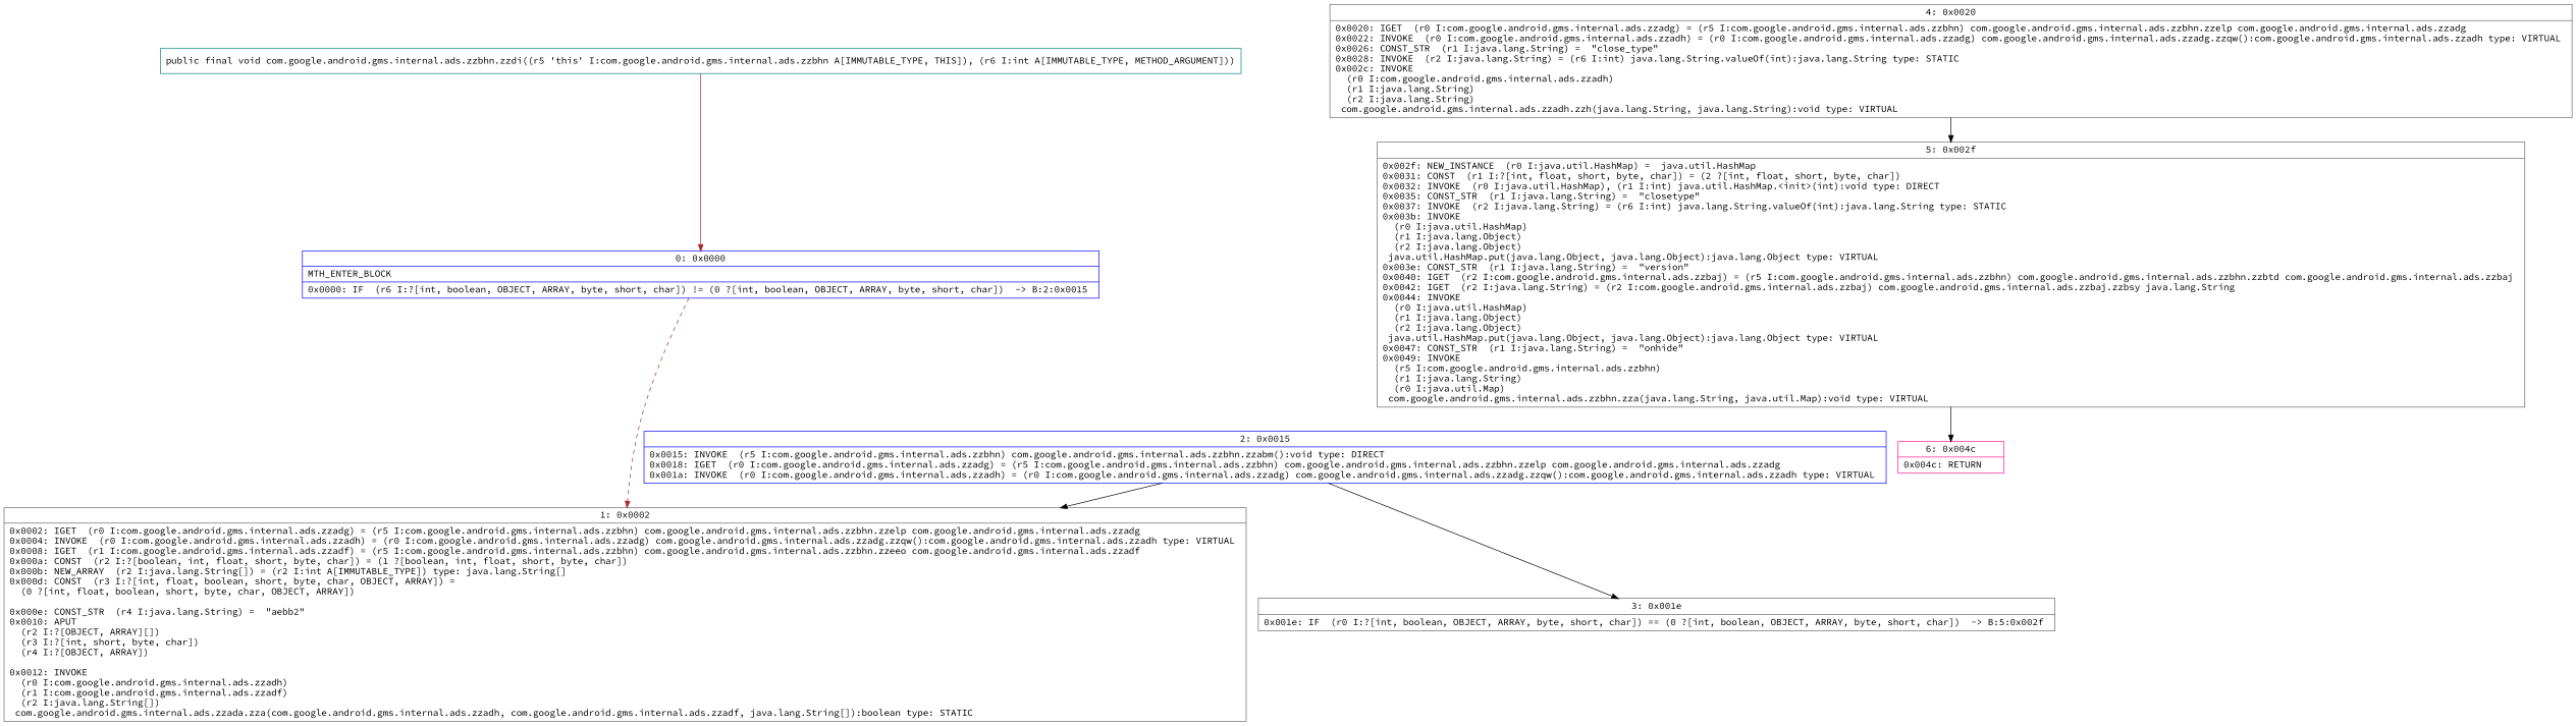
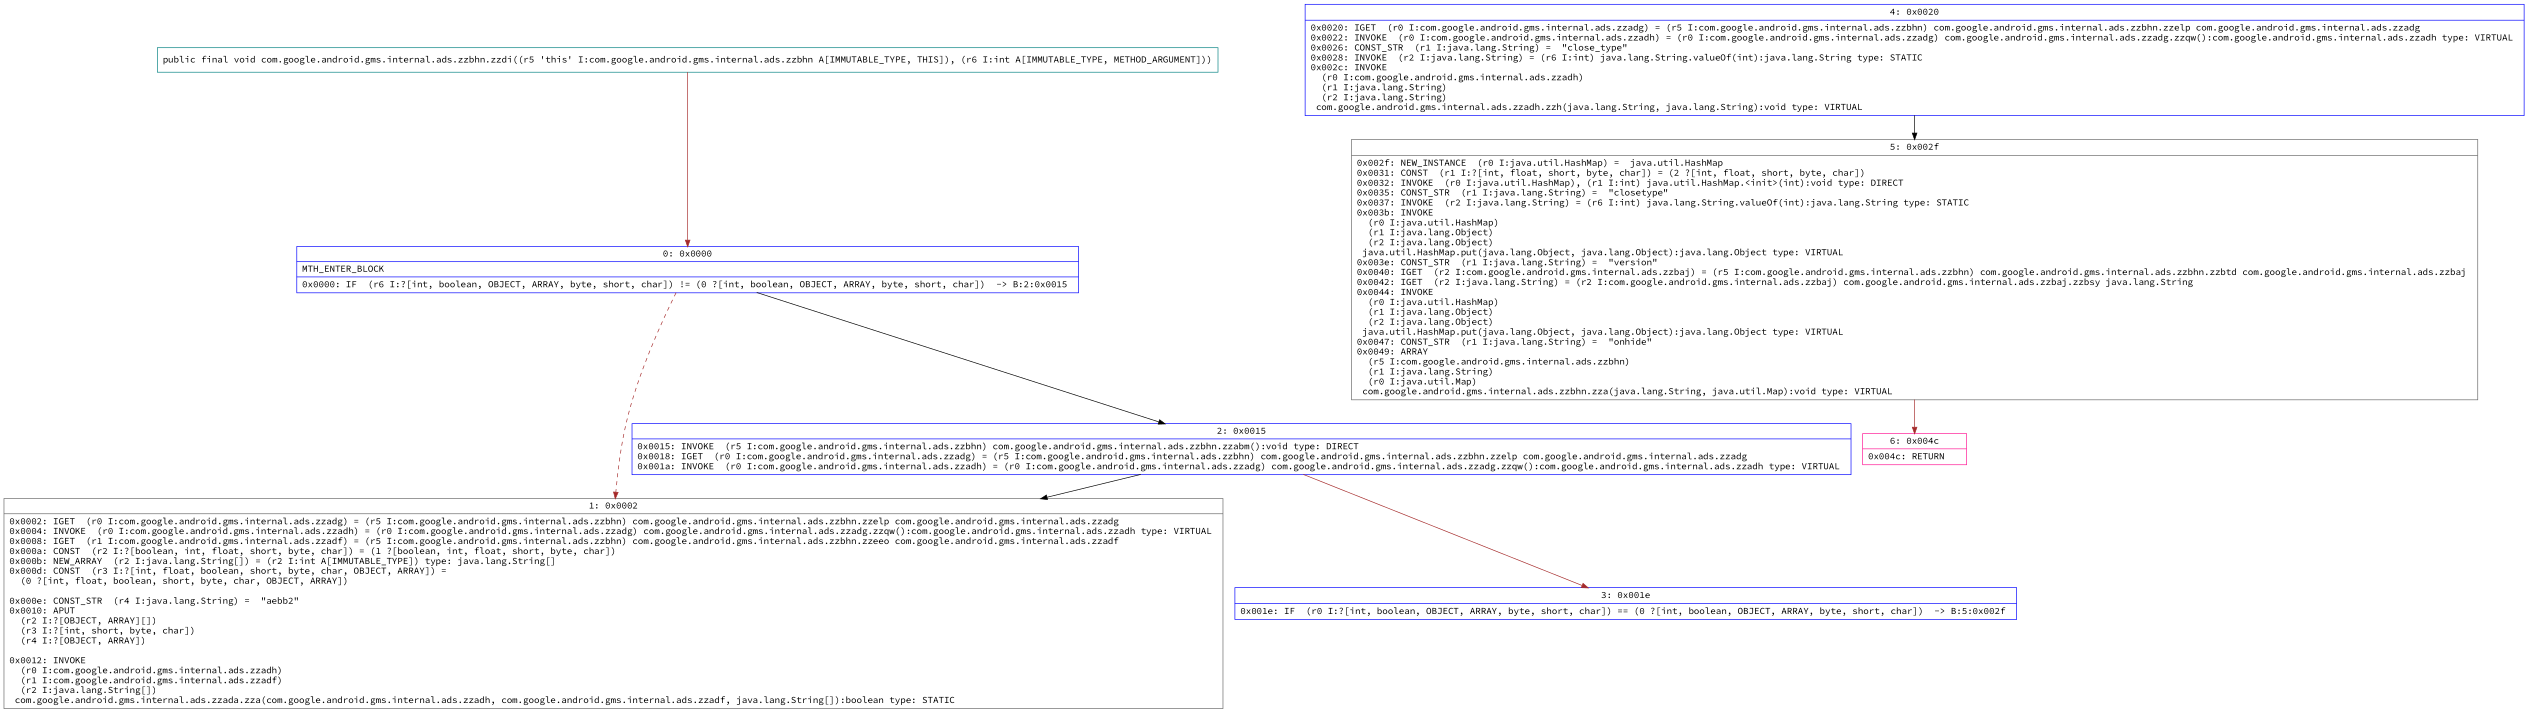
  digraph {
    fontname="Source Code Pro"
    node [color=blue fontname="Source Code Pro" shape=record]
    edge [color=black fontname="Source Code Pro"]
    n1 [label="{0\:\ 0x0000|MTH_ENTER_BLOCK\l|0x0000: IF  (r6 I:?[int, boolean, OBJECT, ARRAY, byte, short, char]) != (0 ?[int, boolean, OBJECT, ARRAY, byte, short, char])  \-\> B:2:0x0015 \l}"]
    n2 [color=gray40 label="{1\:\ 0x0002|0x0002: IGET  (r0 I:com.google.android.gms.internal.ads.zzadg) = (r5 I:com.google.android.gms.internal.ads.zzbhn) com.google.android.gms.internal.ads.zzbhn.zzelp com.google.android.gms.internal.ads.zzadg \l0x0004: INVOKE  (r0 I:com.google.android.gms.internal.ads.zzadh) = (r0 I:com.google.android.gms.internal.ads.zzadg) com.google.android.gms.internal.ads.zzadg.zzqw():com.google.android.gms.internal.ads.zzadh type: VIRTUAL \l0x0008: IGET  (r1 I:com.google.android.gms.internal.ads.zzadf) = (r5 I:com.google.android.gms.internal.ads.zzbhn) com.google.android.gms.internal.ads.zzbhn.zzeeo com.google.android.gms.internal.ads.zzadf \l0x000a: CONST  (r2 I:?[boolean, int, float, short, byte, char]) = (1 ?[boolean, int, float, short, byte, char]) \l0x000b: NEW_ARRAY  (r2 I:java.lang.String[]) = (r2 I:int A[IMMUTABLE_TYPE]) type: java.lang.String[] \l0x000d: CONST  (r3 I:?[int, float, boolean, short, byte, char, OBJECT, ARRAY]) = \l  (0 ?[int, float, boolean, short, byte, char, OBJECT, ARRAY])\l \l0x000e: CONST_STR  (r4 I:java.lang.String) =  \"aebb2\" \l0x0010: APUT  \l  (r2 I:?[OBJECT, ARRAY][])\l  (r3 I:?[int, short, byte, char])\l  (r4 I:?[OBJECT, ARRAY])\l \l0x0012: INVOKE  \l  (r0 I:com.google.android.gms.internal.ads.zzadh)\l  (r1 I:com.google.android.gms.internal.ads.zzadf)\l  (r2 I:java.lang.String[])\l com.google.android.gms.internal.ads.zzada.zza(com.google.android.gms.internal.ads.zzadh, com.google.android.gms.internal.ads.zzadf, java.lang.String[]):boolean type: STATIC \l}"]
    n3 [label="{2\:\ 0x0015|0x0015: INVOKE  (r5 I:com.google.android.gms.internal.ads.zzbhn) com.google.android.gms.internal.ads.zzbhn.zzabm():void type: DIRECT \l0x0018: IGET  (r0 I:com.google.android.gms.internal.ads.zzadg) = (r5 I:com.google.android.gms.internal.ads.zzbhn) com.google.android.gms.internal.ads.zzbhn.zzelp com.google.android.gms.internal.ads.zzadg \l0x001a: INVOKE  (r0 I:com.google.android.gms.internal.ads.zzadh) = (r0 I:com.google.android.gms.internal.ads.zzadg) com.google.android.gms.internal.ads.zzadg.zzqw():com.google.android.gms.internal.ads.zzadh type: VIRTUAL \l}"]
-   n4 [color=gray40 label="{3\:\ 0x001e|0x001e: IF  (r0 I:?[int, boolean, OBJECT, ARRAY, byte, short, char]) == (0 ?[int, boolean, OBJECT, ARRAY, byte, short, char])  \-\> B:5:0x002f \l}"]
-   n5 [color=gray40 label="{4\:\ 0x0020|0x0020: IGET  (r0 I:com.google.android.gms.internal.ads.zzadg) = (r5 I:com.google.android.gms.internal.ads.zzbhn) com.google.android.gms.internal.ads.zzbhn.zzelp com.google.android.gms.internal.ads.zzadg \l0x0022: INVOKE  (r0 I:com.google.android.gms.internal.ads.zzadh) = (r0 I:com.google.android.gms.internal.ads.zzadg) com.google.android.gms.internal.ads.zzadg.zzqw():com.google.android.gms.internal.ads.zzadh type: VIRTUAL \l0x0026: CONST_STR  (r1 I:java.lang.String) =  \"close_type\" \l0x0028: INVOKE  (r2 I:java.lang.String) = (r6 I:int) java.lang.String.valueOf(int):java.lang.String type: STATIC \l0x002c: INVOKE  \l  (r0 I:com.google.android.gms.internal.ads.zzadh)\l  (r1 I:java.lang.String)\l  (r2 I:java.lang.String)\l com.google.android.gms.internal.ads.zzadh.zzh(java.lang.String, java.lang.String):void type: VIRTUAL \l}"]
-   n6 [color=gray40 label="{5\:\ 0x002f|0x002f: NEW_INSTANCE  (r0 I:java.util.HashMap) =  java.util.HashMap \l0x0031: CONST  (r1 I:?[int, float, short, byte, char]) = (2 ?[int, float, short, byte, char]) \l0x0032: INVOKE  (r0 I:java.util.HashMap), (r1 I:int) java.util.HashMap.\<init\>(int):void type: DIRECT \l0x0035: CONST_STR  (r1 I:java.lang.String) =  \"closetype\" \l0x0037: INVOKE  (r2 I:java.lang.String) = (r6 I:int) java.lang.String.valueOf(int):java.lang.String type: STATIC \l0x003b: INVOKE  \l  (r0 I:java.util.HashMap)\l  (r1 I:java.lang.Object)\l  (r2 I:java.lang.Object)\l java.util.HashMap.put(java.lang.Object, java.lang.Object):java.lang.Object type: VIRTUAL \l0x003e: CONST_STR  (r1 I:java.lang.String) =  \"version\" \l0x0040: IGET  (r2 I:com.google.android.gms.internal.ads.zzbaj) = (r5 I:com.google.android.gms.internal.ads.zzbhn) com.google.android.gms.internal.ads.zzbhn.zzbtd com.google.android.gms.internal.ads.zzbaj \l0x0042: IGET  (r2 I:java.lang.String) = (r2 I:com.google.android.gms.internal.ads.zzbaj) com.google.android.gms.internal.ads.zzbaj.zzbsy java.lang.String \l0x0044: INVOKE  \l  (r0 I:java.util.HashMap)\l  (r1 I:java.lang.Object)\l  (r2 I:java.lang.Object)\l java.util.HashMap.put(java.lang.Object, java.lang.Object):java.lang.Object type: VIRTUAL \l0x0047: CONST_STR  (r1 I:java.lang.String) =  \"onhide\" \l0x0049: INVOKE  \l  (r5 I:com.google.android.gms.internal.ads.zzbhn)\l  (r1 I:java.lang.String)\l  (r0 I:java.util.Map)\l com.google.android.gms.internal.ads.zzbhn.zza(java.lang.String, java.util.Map):void type: VIRTUAL \l}"]
+   n4 [label="{3\:\ 0x001e|0x001e: IF  (r0 I:?[int, boolean, OBJECT, ARRAY, byte, short, char]) == (0 ?[int, boolean, OBJECT, ARRAY, byte, short, char])  \-\> B:5:0x002f \l}"]
+   n5 [label="{4\:\ 0x0020|0x0020: IGET  (r0 I:com.google.android.gms.internal.ads.zzadg) = (r5 I:com.google.android.gms.internal.ads.zzbhn) com.google.android.gms.internal.ads.zzbhn.zzelp com.google.android.gms.internal.ads.zzadg \l0x0022: INVOKE  (r0 I:com.google.android.gms.internal.ads.zzadh) = (r0 I:com.google.android.gms.internal.ads.zzadg) com.google.android.gms.internal.ads.zzadg.zzqw():com.google.android.gms.internal.ads.zzadh type: VIRTUAL \l0x0026: CONST_STR  (r1 I:java.lang.String) =  \"close_type\" \l0x0028: INVOKE  (r2 I:java.lang.String) = (r6 I:int) java.lang.String.valueOf(int):java.lang.String type: STATIC \l0x002c: INVOKE  \l  (r0 I:com.google.android.gms.internal.ads.zzadh)\l  (r1 I:java.lang.String)\l  (r2 I:java.lang.String)\l com.google.android.gms.internal.ads.zzadh.zzh(java.lang.String, java.lang.String):void type: VIRTUAL \l}"]
+   n6 [color=gray40 label="{5\:\ 0x002f|0x002f: NEW_INSTANCE  (r0 I:java.util.HashMap) =  java.util.HashMap \l0x0031: CONST  (r1 I:?[int, float, short, byte, char]) = (2 ?[int, float, short, byte, char]) \l0x0032: INVOKE  (r0 I:java.util.HashMap), (r1 I:int) java.util.HashMap.\<init\>(int):void type: DIRECT \l0x0035: CONST_STR  (r1 I:java.lang.String) =  \"closetype\" \l0x0037: INVOKE  (r2 I:java.lang.String) = (r6 I:int) java.lang.String.valueOf(int):java.lang.String type: STATIC \l0x003b: INVOKE  \l  (r0 I:java.util.HashMap)\l  (r1 I:java.lang.Object)\l  (r2 I:java.lang.Object)\l java.util.HashMap.put(java.lang.Object, java.lang.Object):java.lang.Object type: VIRTUAL \l0x003e: CONST_STR  (r1 I:java.lang.String) =  \"version\" \l0x0040: IGET  (r2 I:com.google.android.gms.internal.ads.zzbaj) = (r5 I:com.google.android.gms.internal.ads.zzbhn) com.google.android.gms.internal.ads.zzbhn.zzbtd com.google.android.gms.internal.ads.zzbaj \l0x0042: IGET  (r2 I:java.lang.String) = (r2 I:com.google.android.gms.internal.ads.zzbaj) com.google.android.gms.internal.ads.zzbaj.zzbsy java.lang.String \l0x0044: INVOKE  \l  (r0 I:java.util.HashMap)\l  (r1 I:java.lang.Object)\l  (r2 I:java.lang.Object)\l java.util.HashMap.put(java.lang.Object, java.lang.Object):java.lang.Object type: VIRTUAL \l0x0047: CONST_STR  (r1 I:java.lang.String) =  \"onhide\" \l0x0049: ARRAY  \l  (r5 I:com.google.android.gms.internal.ads.zzbhn)\l  (r1 I:java.lang.String)\l  (r0 I:java.util.Map)\l com.google.android.gms.internal.ads.zzbhn.zza(java.lang.String, java.util.Map):void type: VIRTUAL \l}"]
    n7 [color=deeppink label="{6\:\ 0x004c|0x004c: RETURN   \l}"]
    n8 [color=teal label="{public final void com.google.android.gms.internal.ads.zzbhn.zzdi((r5 'this' I:com.google.android.gms.internal.ads.zzbhn A[IMMUTABLE_TYPE, THIS]), (r6 I:int A[IMMUTABLE_TYPE, METHOD_ARGUMENT])) }"]
    n1 -> n2 [color=brown style=dashed]
+   n1 -> n3
    n3 -> n2
-   n3 -> n4
+   n3 -> n4 [color=brown]
    n5 -> n6
-   n6 -> n7
+   n6 -> n7 [color=brown]
    n8 -> n1 [color=brown]
  }
